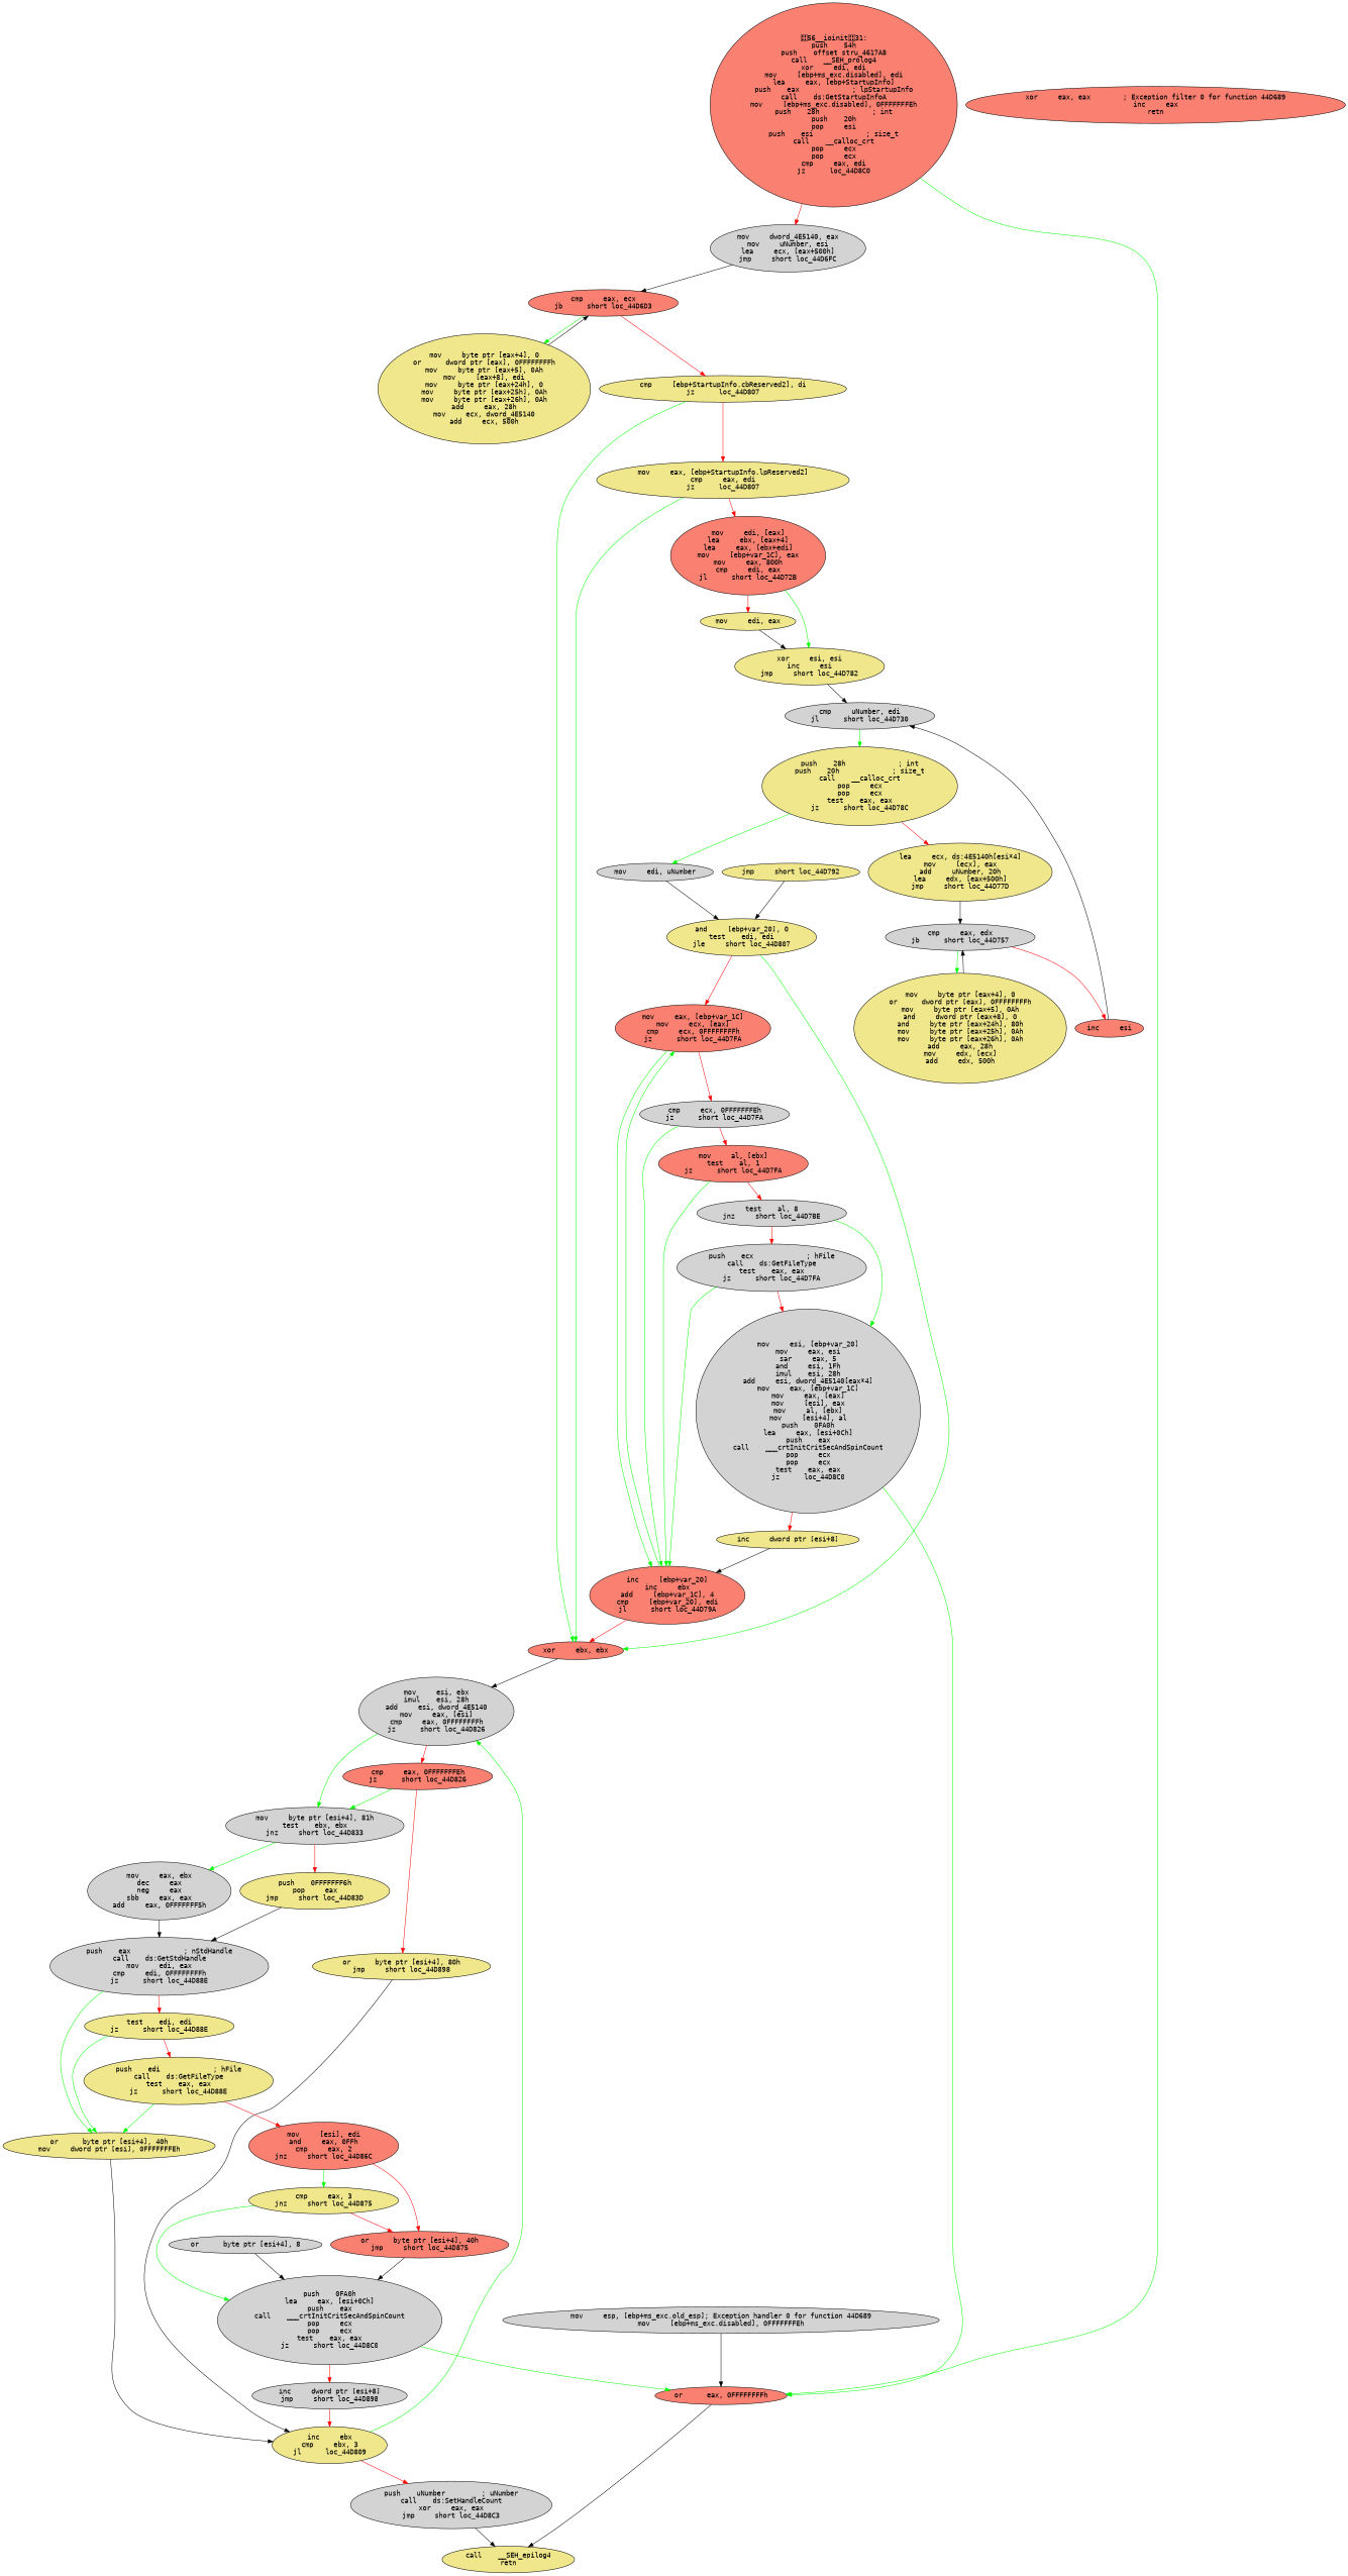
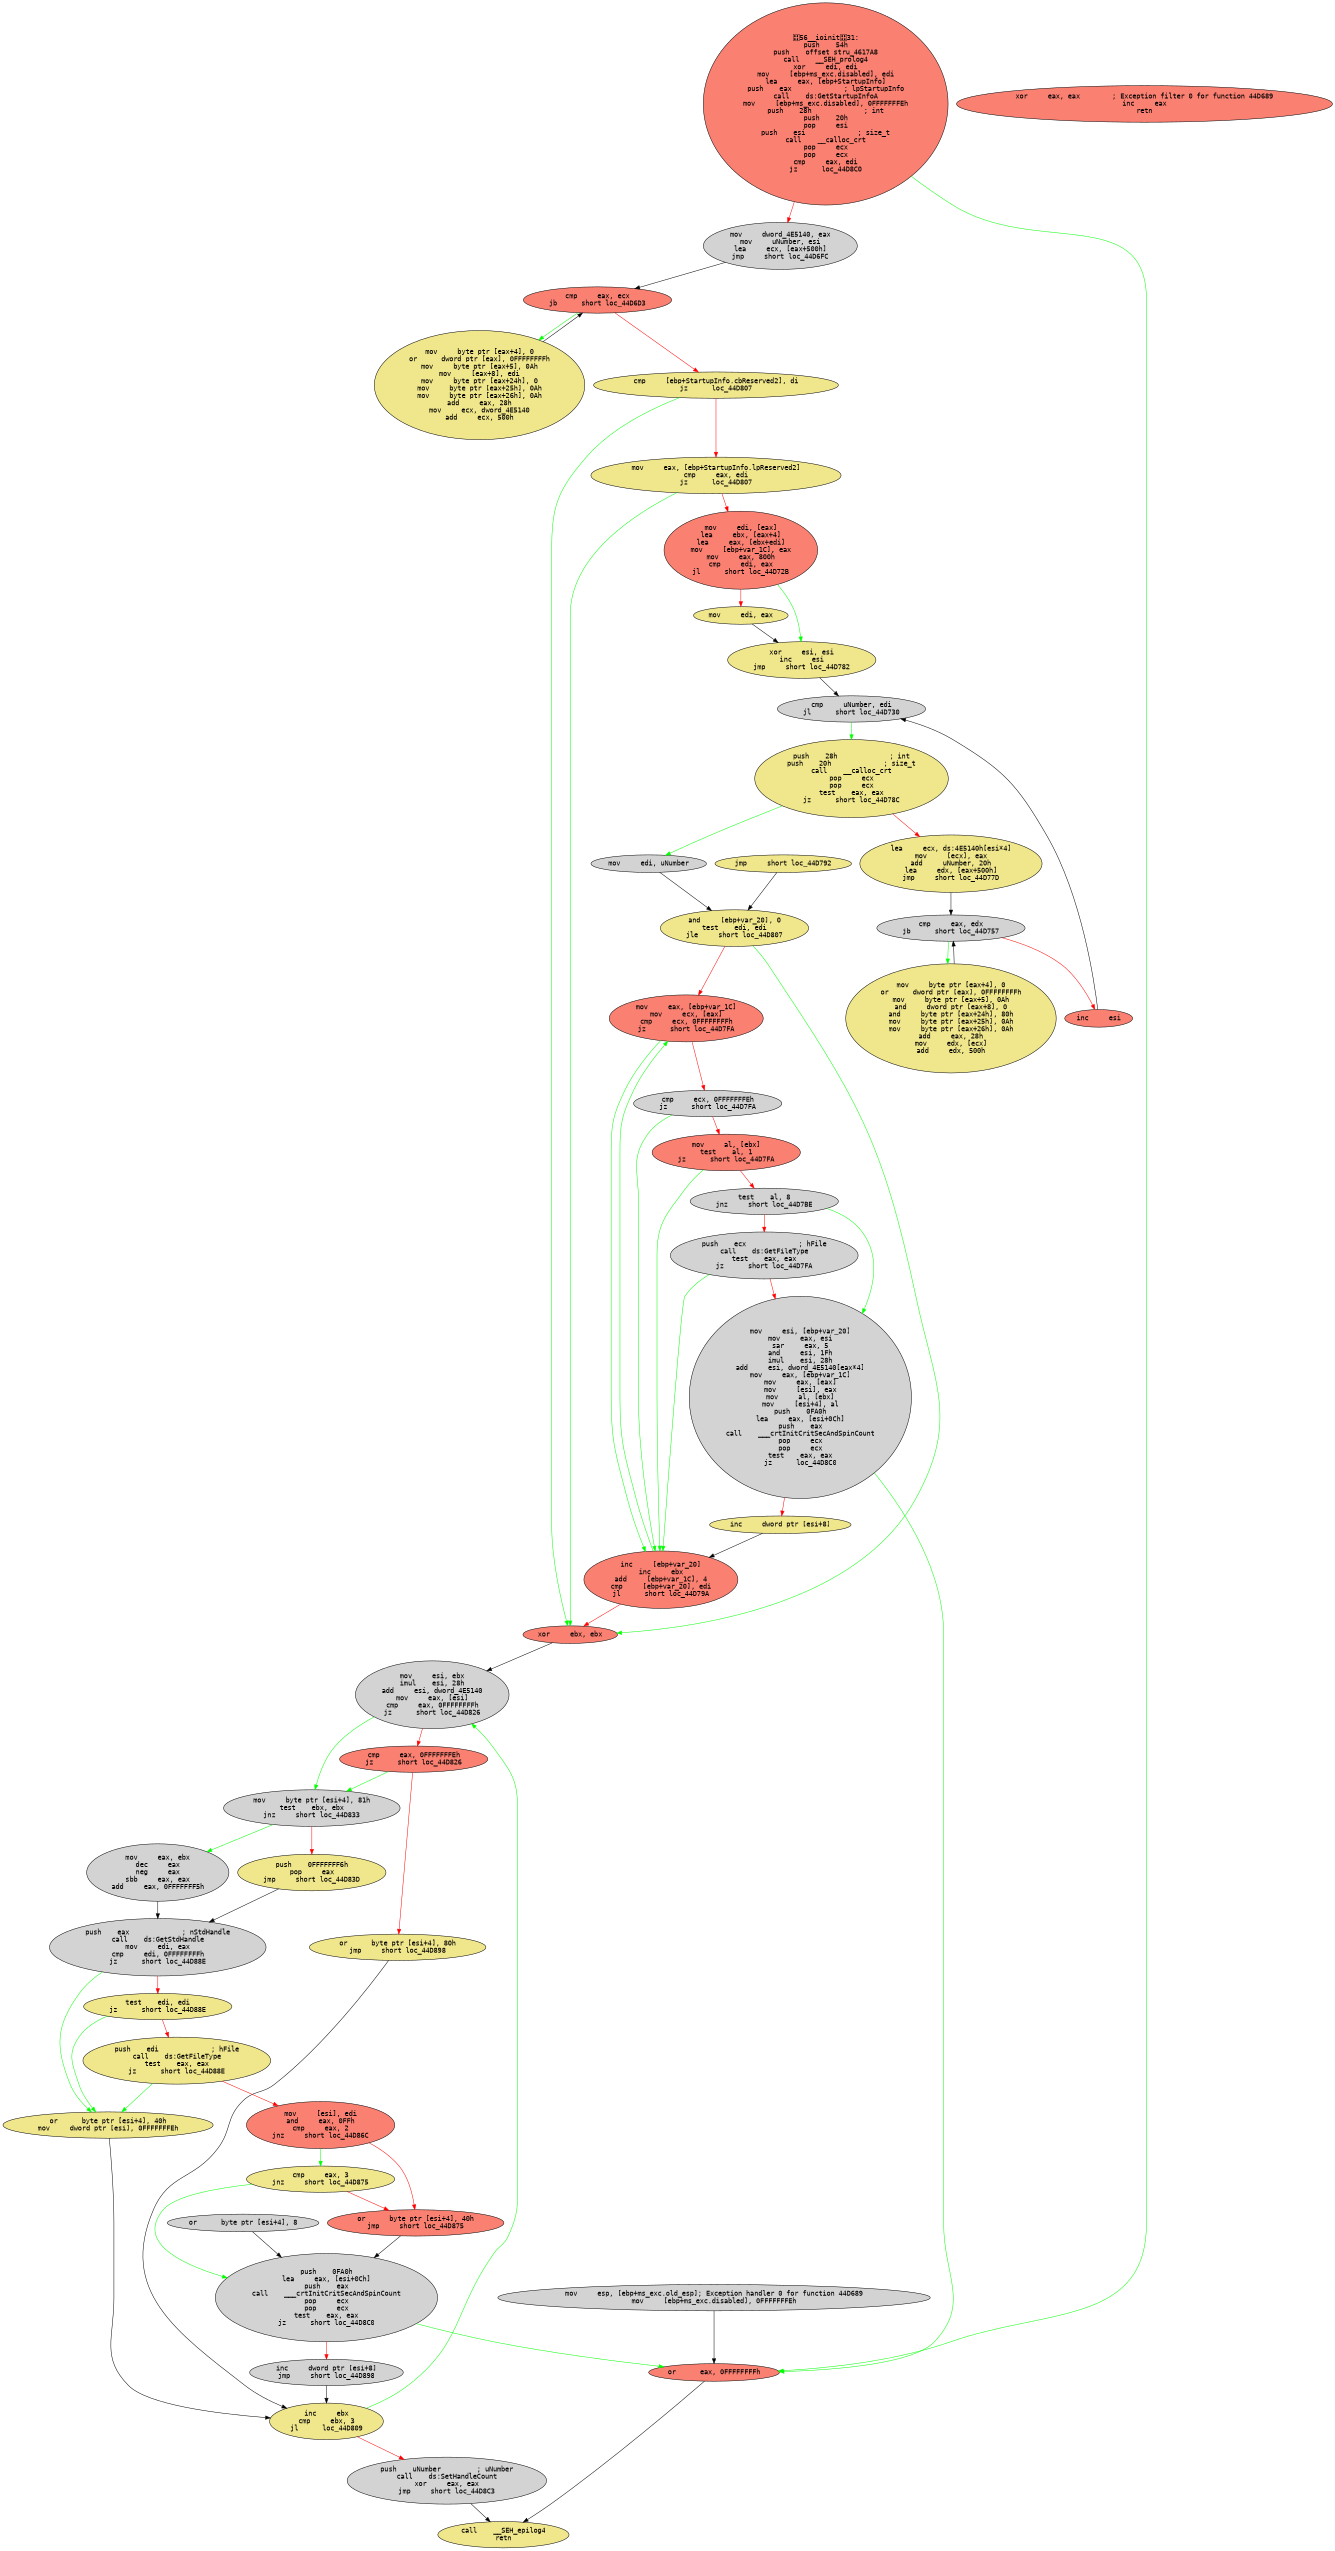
  digraph {
    fontname="DejaVu Sans Mono"
    node [fillcolor=khaki fontname="DejaVu Sans Mono" style=filled]
    edge [color=green fontname="DejaVu Sans Mono"]
    n1 [fillcolor=salmon label="56__ioinit31:\npush    54h\npush    offset stru_4617A8\ncall    __SEH_prolog4\nxor     edi, edi\nmov     [ebp+ms_exc.disabled], edi\nlea     eax, [ebp+StartupInfo]\npush    eax             ; lpStartupInfo\ncall    ds:GetStartupInfoA\nmov     [ebp+ms_exc.disabled], 0FFFFFFFEh\npush    28h             ; int\npush    20h\npop     esi\npush    esi             ; size_t\ncall    __calloc_crt\npop     ecx\npop     ecx\ncmp     eax, edi\njz      loc_44D8C0"]
    n2 [fillcolor=lightgrey label="mov     dword_4E5140, eax\nmov     uNumber, esi\nlea     ecx, [eax+500h]\njmp     short loc_44D6FC"]
    n3 [fillcolor=salmon label="or      eax, 0FFFFFFFFh"]
    n4 [fillcolor=salmon label="cmp     eax, ecx\njb      short loc_44D6D3"]
    n5 [label="call    __SEH_epilog4\nretn"]
    n6 [label="mov     byte ptr [eax+4], 0\nor      dword ptr [eax], 0FFFFFFFFh\nmov     byte ptr [eax+5], 0Ah\nmov     [eax+8], edi\nmov     byte ptr [eax+24h], 0\nmov     byte ptr [eax+25h], 0Ah\nmov     byte ptr [eax+26h], 0Ah\nadd     eax, 28h\nmov     ecx, dword_4E5140\nadd     ecx, 500h"]
    n7 [label="cmp     [ebp+StartupInfo.cbReserved2], di\njz      loc_44D807"]
    n8 [label="mov     eax, [ebp+StartupInfo.lpReserved2]\ncmp     eax, edi\njz      loc_44D807"]
    n9 [fillcolor=salmon label="xor     ebx, ebx"]
    n10 [fillcolor=salmon label="mov     edi, [eax]\nlea     ebx, [eax+4]\nlea     eax, [ebx+edi]\nmov     [ebp+var_1C], eax\nmov     eax, 800h\ncmp     edi, eax\njl      short loc_44D72B"]
    n11 [fillcolor=lightgrey label="mov     esi, ebx\nimul    esi, 28h\nadd     esi, dword_4E5140\nmov     eax, [esi]\ncmp     eax, 0FFFFFFFFh\njz      short loc_44D826"]
    n12 [label="mov     edi, eax"]
    n13 [label="xor     esi, esi\ninc     esi\njmp     short loc_44D782"]
    n14 [fillcolor=lightgrey label="cmp     uNumber, edi\njl      short loc_44D730"]
    n15 [label="push    28h             ; int\npush    20h             ; size_t\ncall    __calloc_crt\npop     ecx\npop     ecx\ntest    eax, eax\njz      short loc_44D78C"]
    n16 [label="lea     ecx, ds:4E5140h[esi*4]\nmov     [ecx], eax\nadd     uNumber, 20h\nlea     edx, [eax+500h]\njmp     short loc_44D77D"]
    n17 [fillcolor=lightgrey label="mov     edi, uNumber"]
    n18 [fillcolor=lightgrey label="cmp     eax, edx\njb      short loc_44D757"]
    n19 [label="and     [ebp+var_20], 0\ntest    edi, edi\njle     short loc_44D807"]
    n20 [label="mov     byte ptr [eax+4], 0\nor      dword ptr [eax], 0FFFFFFFFh\nmov     byte ptr [eax+5], 0Ah\nand     dword ptr [eax+8], 0\nand     byte ptr [eax+24h], 80h\nmov     byte ptr [eax+25h], 0Ah\nmov     byte ptr [eax+26h], 0Ah\nadd     eax, 28h\nmov     edx, [ecx]\nadd     edx, 500h"]
    n21 [fillcolor=salmon label="inc     esi"]
    n22 [label="jmp     short loc_44D792"]
    n23 [fillcolor=salmon label="mov     eax, [ebp+var_1C]\nmov     ecx, [eax]\ncmp     ecx, 0FFFFFFFFh\njz      short loc_44D7FA"]
    n24 [fillcolor=lightgrey label="cmp     ecx, 0FFFFFFFEh\njz      short loc_44D7FA"]
    n25 [fillcolor=salmon label="inc     [ebp+var_20]\ninc     ebx\nadd     [ebp+var_1C], 4\ncmp     [ebp+var_20], edi\njl      short loc_44D79A"]
    n26 [fillcolor=salmon label="mov     al, [ebx]\ntest    al, 1\njz      short loc_44D7FA"]
    n27 [fillcolor=lightgrey label="test    al, 8\njnz     short loc_44D7BE"]
    n28 [fillcolor=lightgrey label="push    ecx             ; hFile\ncall    ds:GetFileType\ntest    eax, eax\njz      short loc_44D7FA"]
    n29 [fillcolor=lightgrey label="mov     esi, [ebp+var_20]\nmov     eax, esi\nsar     eax, 5\nand     esi, 1Fh\nimul    esi, 28h\nadd     esi, dword_4E5140[eax*4]\nmov     eax, [ebp+var_1C]\nmov     eax, [eax]\nmov     [esi], eax\nmov     al, [ebx]\nmov     [esi+4], al\npush    0FA0h\nlea     eax, [esi+0Ch]\npush    eax\ncall    ___crtInitCritSecAndSpinCount\npop     ecx\npop     ecx\ntest    eax, eax\njz      loc_44D8C0"]
    n30 [label="inc     dword ptr [esi+8]"]
    n31 [fillcolor=salmon label="cmp     eax, 0FFFFFFFEh\njz      short loc_44D826"]
    n32 [fillcolor=lightgrey label="mov     byte ptr [esi+4], 81h\ntest    ebx, ebx\njnz     short loc_44D833"]
    n33 [label="or      byte ptr [esi+4], 80h\njmp     short loc_44D898"]
    n34 [label="push    0FFFFFFF6h\npop     eax\njmp     short loc_44D83D"]
    n35 [fillcolor=lightgrey label="mov     eax, ebx\ndec     eax\nneg     eax\nsbb     eax, eax\nadd     eax, 0FFFFFFF5h"]
    n36 [label="inc     ebx\ncmp     ebx, 3\njl      loc_44D809"]
    n37 [fillcolor=lightgrey label="push    uNumber         ; uNumber\ncall    ds:SetHandleCount\nxor     eax, eax\njmp     short loc_44D8C3"]
    n38 [fillcolor=lightgrey label="push    eax             ; nStdHandle\ncall    ds:GetStdHandle\nmov     edi, eax\ncmp     edi, 0FFFFFFFFh\njz      short loc_44D88E"]
    n39 [label="test    edi, edi\njz      short loc_44D88E"]
    n40 [label="or      byte ptr [esi+4], 40h\nmov     dword ptr [esi], 0FFFFFFFEh"]
    n41 [label="push    edi             ; hFile\ncall    ds:GetFileType\ntest    eax, eax\njz      short loc_44D88E"]
    n42 [fillcolor=salmon label="mov     [esi], edi\nand     eax, 0FFh\ncmp     eax, 2\njnz     short loc_44D86C"]
    n43 [fillcolor=salmon label="or      byte ptr [esi+4], 40h\njmp     short loc_44D875"]
    n44 [label="cmp     eax, 3\njnz     short loc_44D875"]
    n45 [fillcolor=lightgrey label="push    0FA0h\nlea     eax, [esi+0Ch]\npush    eax\ncall    ___crtInitCritSecAndSpinCount\npop     ecx\npop     ecx\ntest    eax, eax\njz      short loc_44D8C0"]
    n46 [fillcolor=lightgrey label="inc     dword ptr [esi+8]\njmp     short loc_44D898"]
    n47 [fillcolor=lightgrey label="or      byte ptr [esi+4], 8"]
    n48 [fillcolor=salmon label="xor     eax, eax        ; Exception filter 0 for function 44D689\ninc     eax\nretn"]
    n49 [fillcolor=lightgrey label="mov     esp, [ebp+ms_exc.old_esp]; Exception handler 0 for function 44D689\nmov     [ebp+ms_exc.disabled], 0FFFFFFFEh"]
    n1 -> n2 [color=red]
    n1 -> n3
    n2 -> n4 [color=black]
    n3 -> n5 [color=black]
    n4 -> n6
    n4 -> n7 [color=red]
    n6 -> n4 [color=black]
    n7 -> n8 [color=red]
    n7 -> n9
    n8 -> n9
    n8 -> n10 [color=red]
    n9 -> n11 [color=black]
    n10 -> n12 [color=red]
    n10 -> n13
    n11 -> n31 [color=red]
    n11 -> n32
    n12 -> n13 [color=black]
    n13 -> n14 [color=black]
    n14 -> n15
    n15 -> n16 [color=red]
    n15 -> n17
    n16 -> n18 [color=black]
    n17 -> n19 [color=black]
    n18 -> n20
    n18 -> n21 [color=red]
    n19 -> n9
    n19 -> n23 [color=red]
    n20 -> n18 [color=black]
    n21 -> n14 [color=black]
    n22 -> n19 [color=black]
    n23 -> n24 [color=red]
    n23 -> n25
    n24 -> n25
    n24 -> n26 [color=red]
    n25 -> n9 [color=red]
    n25 -> n23
    n26 -> n25
    n26 -> n27 [color=red]
    n27 -> n28 [color=red]
    n27 -> n29
    n28 -> n25
    n28 -> n29 [color=red]
    n29 -> n3
    n29 -> n30 [color=red]
    n30 -> n25 [color=black]
    n31 -> n32
    n31 -> n33 [color=red]
    n32 -> n34 [color=red]
    n32 -> n35
    n33 -> n36 [color=black]
    n34 -> n38 [color=black]
    n35 -> n38 [color=black]
    n36 -> n11
    n36 -> n37 [color=red]
    n37 -> n5 [color=black]
    n38 -> n39 [color=red]
    n38 -> n40
    n39 -> n40
    n39 -> n41 [color=red]
    n40 -> n36 [color=black]
    n41 -> n40
    n41 -> n42 [color=red]
    n42 -> n43 [color=red]
    n42 -> n44
    n43 -> n45 [color=black]
    n44 -> n43 [color=red]
    n44 -> n45
    n45 -> n3
    n45 -> n46 [color=red]
-   n46 -> n36 [color=red]
+   n46 -> n36 [color=black]
    n47 -> n45 [color=black]
    n49 -> n3 [color=black]
  }
